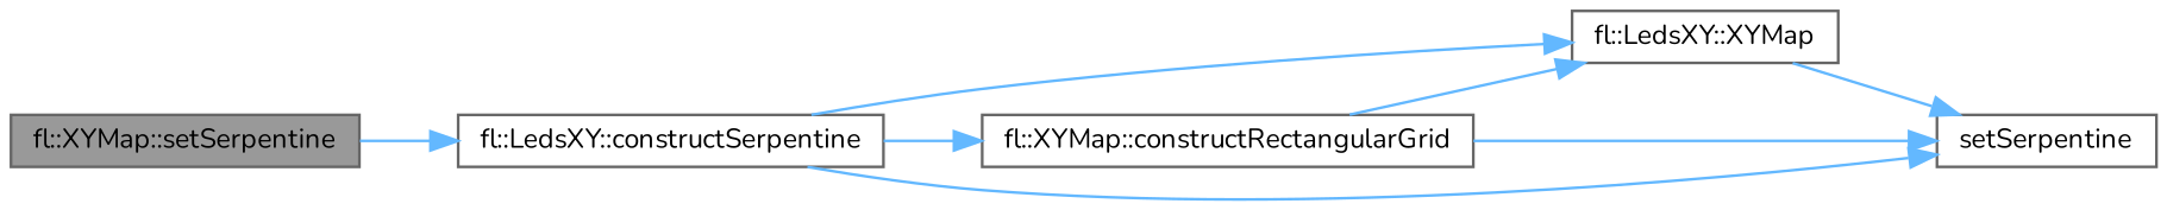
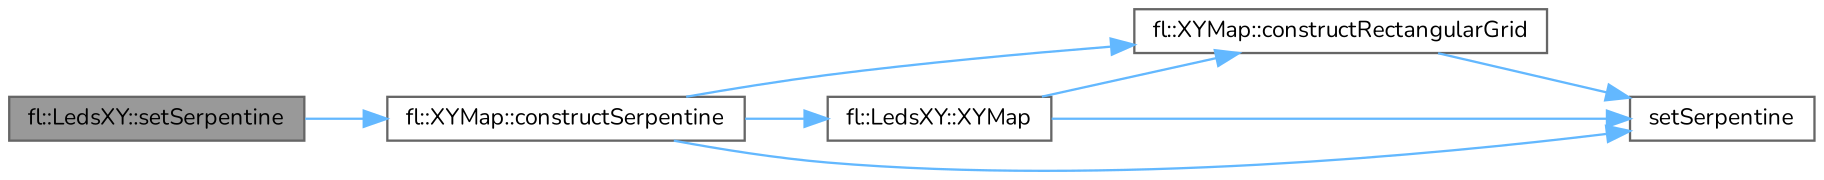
  digraph {
    fontname=Nunito
    rankdir=LR
    node [color=grey40 fillcolor=white fontname=Nunito fontsize=10 shape=box style=filled]
    edge [color=steelblue1 fontname=Nunito fontsize=10 labelfontname=Helvetica labelfontsize=10 style=solid]
-   n1 [color=gray40 fillcolor=grey60 fontcolor=black height=0.2 label="fl::XYMap::setSerpentine" width=0.4]
-   n2 [height=0.2 label="fl::LedsXY::constructSerpentine" width=0.4]
+   n1 [color=gray40 fillcolor=grey60 fontcolor=black height=0.2 label="fl::LedsXY::setSerpentine" width=0.4]
+   n2 [height=0.2 label="fl::XYMap::constructSerpentine" width=0.4]
    n3 [height=0.2 label="fl::XYMap::constructRectangularGrid" width=0.4]
    n4 [height=0.2 label="fl::LedsXY::XYMap" width=0.4]
    n5 [height=0.2 label=setSerpentine width=0.4]
    n1 -> n2
    n2 -> n3
    n2 -> n4
    n2 -> n5
-   n3 -> n4
+   n4 -> n3
    n3 -> n5
    n4 -> n5
  }
